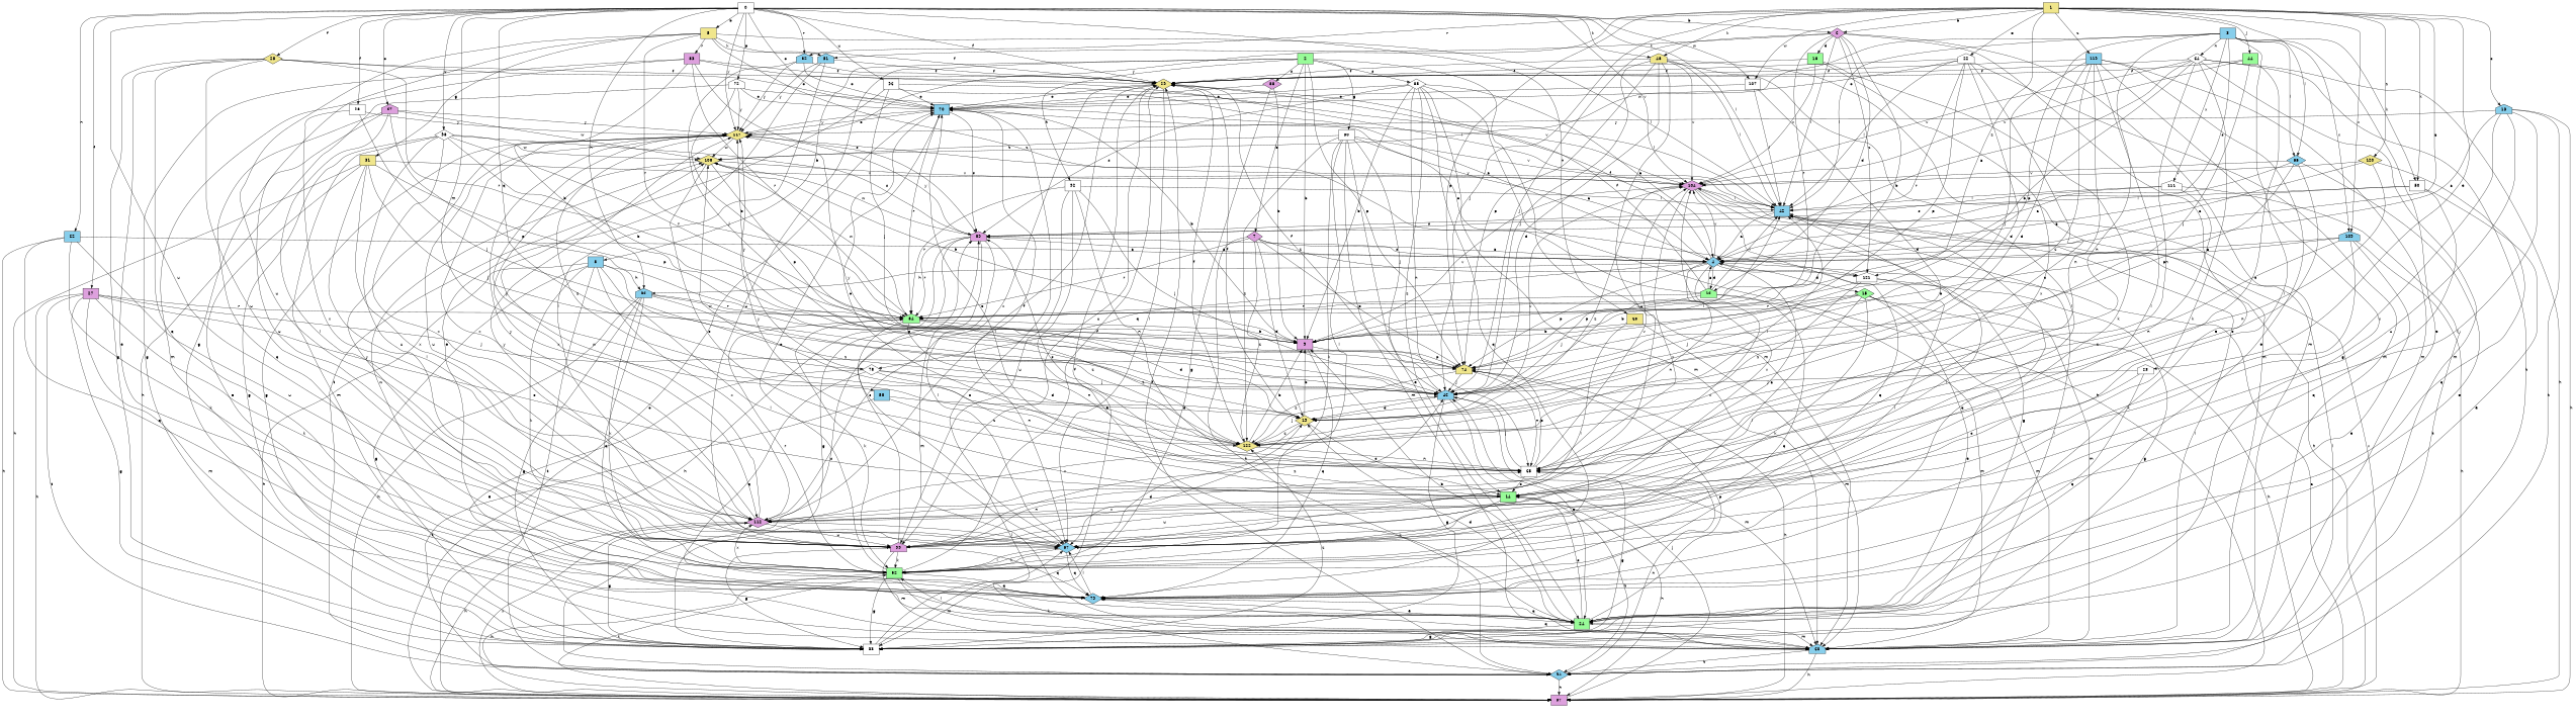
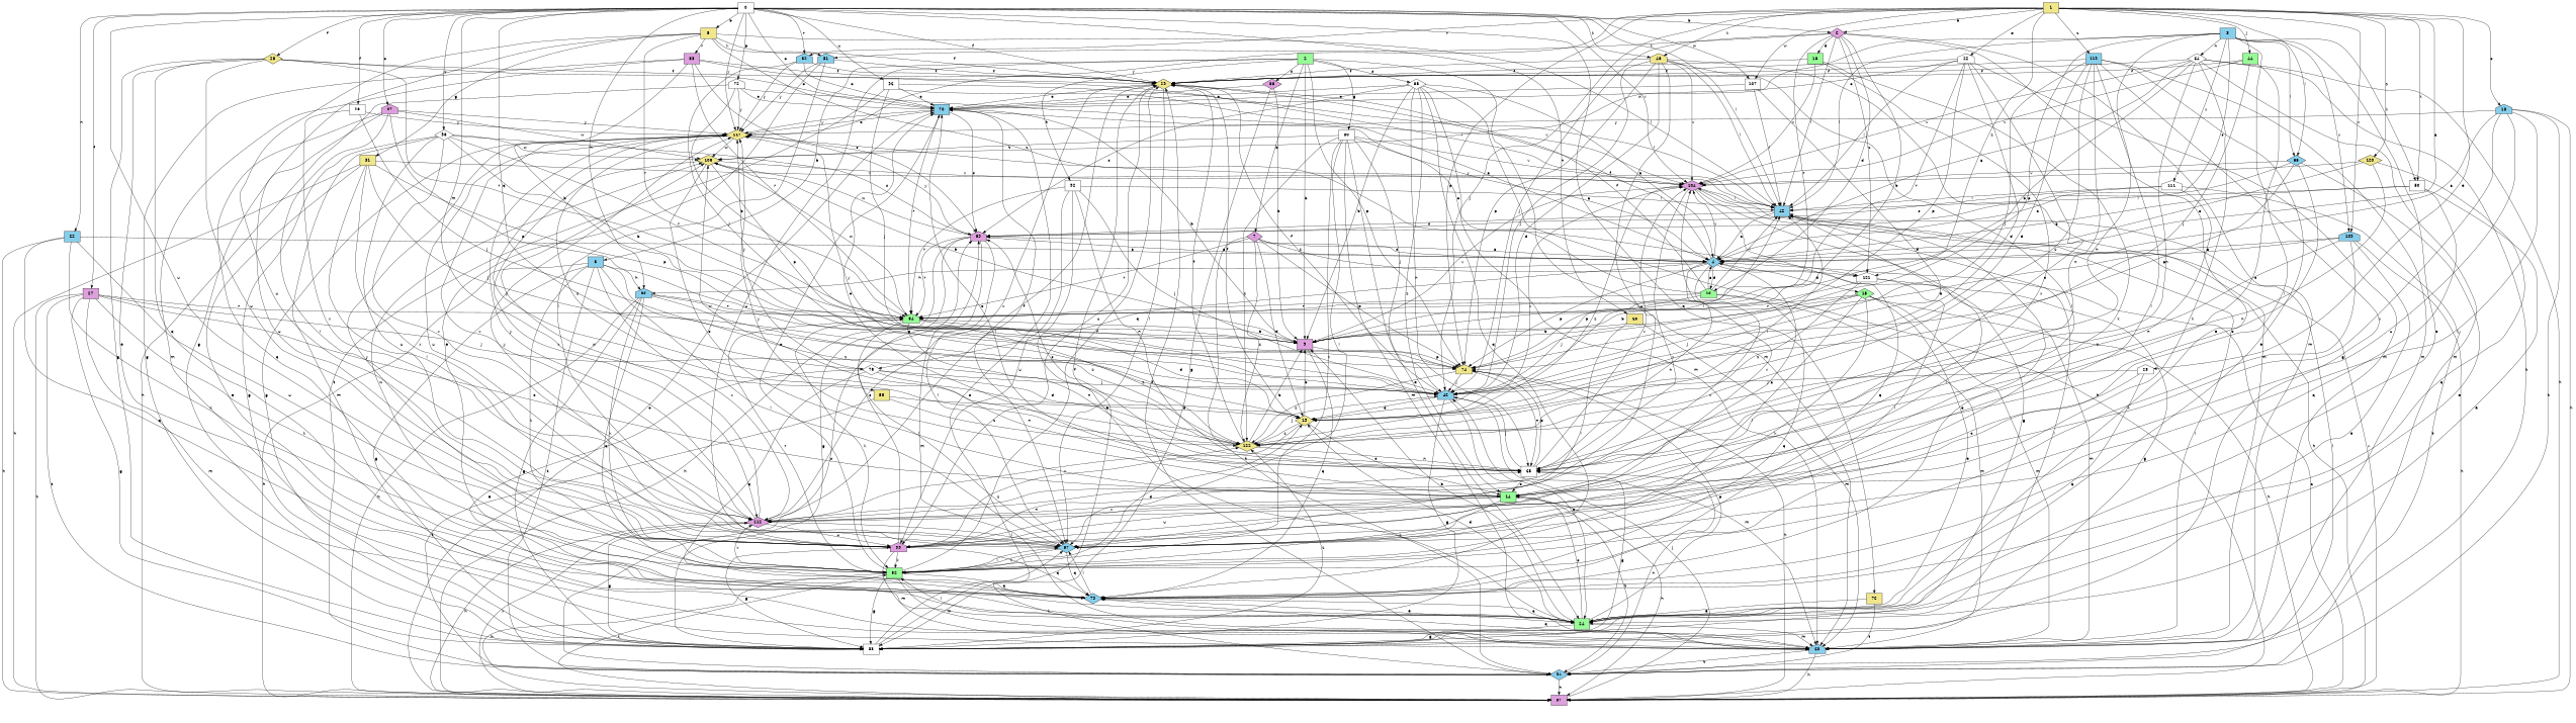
  strict digraph {
    fontname="DejaVu Sans"
    node [fillcolor=skyblue fontname="DejaVu Sans" shape=box style=filled]
    edge [fontname="DejaVu Sans"]
    0 [fillcolor=white]
    5 [fillcolor=khaki]
    6 [fillcolor=plum shape=diamond]
    25 [fillcolor=khaki shape=diamond]
    27 [fillcolor=plum]
    28 [fillcolor=white]
    29 [fillcolor=khaki shape=diamond]
    36 [shape=house]
    42
    48 [fillcolor=khaki shape=house]
-   58
+   58 [fillcolor=khaki]
    62
    63 [fillcolor=khaki]
    67 [fillcolor=plum shape=house]
    70
    72 [fillcolor=white shape=house]
+   76 [fillcolor=khaki]
    78 [fillcolor=white shape=diamond]
    82 [shape=house]
    96 [fillcolor=white]
    98 [fillcolor=white shape=diamond]
    99 [fillcolor=plum shape=house]
    104 [fillcolor=plum shape=diamond]
    107 [fillcolor=white]
    117 [fillcolor=khaki shape=diamond]
    121 [fillcolor=white shape=house]
    31 [fillcolor=khaki]
    33 [fillcolor=white]
    51 [shape=house]
    83 [fillcolor=plum]
    84 [fillcolor=palegreen shape=house]
    46 [shape=house]
    9 [fillcolor=plum]
    60 [shape=house]
    24 [fillcolor=palegreen]
    16 [fillcolor=palegreen shape=house]
    18 [fillcolor=palegreen]
    79 [shape=diamond]
    94 [shape=diamond]
    37 [fillcolor=plum]
    52 [fillcolor=palegreen]
    14 [fillcolor=palegreen]
    112 [fillcolor=plum shape=diamond]
    57 [shape=diamond]
    74 [fillcolor=khaki shape=house]
    122 [fillcolor=khaki shape=diamond]
    4 [shape=diamond]
    89 [fillcolor=plum shape=house]
    19 [fillcolor=khaki shape=diamond]
    55 [shape=diamond]
    108 [fillcolor=khaki shape=diamond]
    65 [fillcolor=white]
    1 [fillcolor=khaki]
    13 [shape=house]
    22 [fillcolor=white shape=house]
    23 [fillcolor=white shape=house]
    44 [fillcolor=palegreen]
    50 [fillcolor=white]
    109 [shape=house]
    119
    120 [fillcolor=khaki shape=diamond]
    15 [fillcolor=palegreen shape=diamond]
    2 [fillcolor=palegreen]
    7 [fillcolor=plum shape=diamond]
    8
    30 [fillcolor=white]
    85 [fillcolor=white shape=diamond]
    88 [fillcolor=plum shape=diamond]
    92 [fillcolor=white]
    3
    64 [fillcolor=white shape=diamond]
    111 [fillcolor=white shape=house]
    0 -> 5 [label=b]
    0 -> 6 [label=b]
    0 -> 25 [label=f]
    0 -> 27 [label=f]
    0 -> 28 [label=f]
    0 -> 29 [label=f]
    0 -> 36 [label=h]
    0 -> 42 [label=i]
    0 -> 48 [label=k]
    0 -> 58 [label=m]
    0 -> 62 [label=n]
    0 -> 63 [label=n]
    0 -> 67 [label=o]
    0 -> 70 [label=o]
    0 -> 72 [label=p]
+   0 -> 76 [label=q]
    0 -> 78 [label=q]
    0 -> 82 [label=r]
    0 -> 96 [label=u]
    0 -> 98 [label=u]
    0 -> 99 [label=u]
    0 -> 104 [label=v]
    0 -> 107 [label=w]
    0 -> 117 [label=y]
    5 -> 29 [label=f]
    5 -> 42 [label=i]
    5 -> 99 [label=u]
    5 -> 121 [label=z]
    5 -> 31 [label=g]
    5 -> 33 [label=g]
    5 -> 51 [label=k]
    5 -> 83 [label=r]
    5 -> 84 [label=r]
    6 -> 42 [label=i]
    6 -> 121 [label=z]
    6 -> 51 [label=k]
    6 -> 84 [label=r]
    6 -> 46 [label=j]
    6 -> 9 [label=b]
    6 -> 60 [label=m]
    6 -> 24 [label=e]
    6 -> 16 [label=d]
    6 -> 18 [label=d]
    25 -> 29 [label=f]
    25 -> 70 [label=o]
    25 -> 99 [label=u]
    25 -> 33 [label=g]
    25 -> 84 [label=r]
    25 -> 24 [label=e]
    25 -> 79 [label=q]
    27 -> 33 [label=g]
    27 -> 84 [label=r]
    27 -> 46 [label=j]
    27 -> 60 [label=m]
    27 -> 94 [label=t]
    27 -> 37 [label=h]
    27 -> 52 [label=k]
    27 -> 14 [label=c]
    28 -> 117 [label=y]
    28 -> 46 [label=j]
    28 -> 112 [label=x]
    29 -> 70 [label=o]
    29 -> 99 [label=u]
    29 -> 112 [label=x]
    29 -> 57 [label=l]
    36 -> 33 [label=g]
    36 -> 84 [label=r]
    36 -> 79 [label=q]
    36 -> 37 [label=h]
    36 -> 52 [label=k]
    36 -> 74 [label=p]
    36 -> 122 [label=z]
    42 -> 117 [label=y]
    42 -> 79 [label=q]
    42 -> 4 [label=a]
    42 -> 89 [label=s]
    48 -> 29 [label=f]
    48 -> 42 [label=i]
    48 -> 99 [label=u]
    48 -> 104 [label=v]
    48 -> 46 [label=j]
    48 -> 60 [label=m]
    48 -> 57 [label=l]
    48 -> 74 [label=p]
    48 -> 19 [label=d]
    58 -> 94 [label=t]
    58 -> 122 [label=z]
    58 -> 19 [label=d]
    62 -> 99 [label=u]
    62 -> 79 [label=q]
    62 -> 37 [label=h]
    62 -> 52 [label=k]
    62 -> 4 [label=a]
    63 -> 9 [label=b]
    63 -> 60 [label=m]
    63 -> 57 [label=l]
    67 -> 99 [label=u]
    67 -> 117 [label=y]
    67 -> 79 [label=q]
    67 -> 57 [label=l]
    67 -> 74 [label=p]
    67 -> 108 [label=w]
    70 -> 117 [label=y]
    70 -> 84 [label=r]
    70 -> 9 [label=b]
    70 -> 57 [label=l]
    70 -> 89 [label=s]
    72 -> 70 [label=o]
    72 -> 104 [label=v]
    72 -> 117 [label=y]
    72 -> 9 [label=b]
    72 -> 37 [label=h]
+   76 -> 24 [label=e]
+   76 -> 94 [label=t]
    78 -> 117 [label=y]
    78 -> 46 [label=j]
    78 -> 24 [label=e]
    78 -> 79 [label=q]
    78 -> 19 [label=d]
    78 -> 65 [label=n]
    82 -> 29 [label=f]
    82 -> 70 [label=o]
    82 -> 117 [label=y]
    82 -> 46 [label=j]
    96 -> 42 [label=i]
    96 -> 70 [label=o]
    96 -> 46 [label=j]
    96 -> 94 [label=t]
    96 -> 4 [label=a]
    98 -> 99 [label=u]
    98 -> 33 [label=g]
    98 -> 84 [label=r]
    98 -> 9 [label=b]
    98 -> 60 [label=m]
    98 -> 112 [label=x]
    98 -> 89 [label=s]
    98 -> 108 [label=w]
    99 -> 42 [label=i]
    99 -> 104 [label=v]
    99 -> 33 [label=g]
    99 -> 60 [label=m]
    99 -> 79 [label=q]
    99 -> 52 [label=k]
-   99 -> 46 [label=z]
+   99 -> 122 [label=z]
    99 -> 89 [label=s]
    99 -> 65 [label=n]
    104 -> 42 [label=i]
    104 -> 33 [label=g]
    104 -> 79 [label=q]
    104 -> 37 [label=h]
    104 -> 112 [label=x]
    104 -> 122 [label=z]
    107 -> 42 [label=i]
    107 -> 70 [label=o]
    107 -> 19 [label=d]
    117 -> 70 [label=o]
    117 -> 99 [label=u]
    117 -> 33 [label=g]
    117 -> 112 [label=x]
    117 -> 122 [label=z]
    117 -> 108 [label=w]
    121 -> 33 [label=g]
    121 -> 57 [label=l]
    121 -> 74 [label=p]
    121 -> 122 [label=z]
    31 -> 104 [label=v]
    31 -> 46 [label=j]
    31 -> 24 [label=e]
    31 -> 37 [label=h]
    31 -> 112 [label=x]
    31 -> 57 [label=l]
    31 -> 74 [label=p]
    33 -> 29 [label=f]
    33 -> 42 [label=i]
    33 -> 57 [label=l]
    33 -> 122 [label=z]
    51 -> 29 [label=f]
    51 -> 117 [label=y]
    51 -> 24 [label=e]
    51 -> 57 [label=l]
    83 -> 29 [label=f]
    83 -> 42 [label=i]
    83 -> 33 [label=g]
    83 -> 84 [label=r]
    83 -> 9 [label=b]
    83 -> 60 [label=m]
    83 -> 89 [label=s]
    84 -> 9 [label=b]
    84 -> 52 [label=k]
    84 -> 57 [label=l]
    84 -> 122 [label=z]
    84 -> 19 [label=d]
    84 -> 108 [label=w]
    84 -> 65 [label=n]
    46 -> 29 [label=f]
    46 -> 42 [label=i]
    46 -> 33 [label=g]
    46 -> 60 [label=m]
    46 -> 24 [label=e]
    46 -> 19 [label=d]
    9 -> 104 [label=v]
    9 -> 79 [label=q]
    9 -> 74 [label=p]
    60 -> 42 [label=i]
    60 -> 79 [label=q]
    60 -> 94 [label=t]
    60 -> 37 [label=h]
    60 -> 52 [label=k]
    24 -> 33 [label=g]
    24 -> 9 [label=b]
    24 -> 60 [label=m]
    24 -> 79 [label=q]
    24 -> 14 [label=c]
    24 -> 74 [label=p]
    24 -> 19 [label=d]
    16 -> 29 [label=f]
    16 -> 42 [label=i]
    16 -> 70 [label=o]
    16 -> 84 [label=r]
    16 -> 46 [label=j]
    16 -> 60 [label=m]
    16 -> 79 [label=q]
    16 -> 4 [label=a]
    18 -> 29 [label=f]
    18 -> 104 [label=v]
    18 -> 52 [label=k]
    18 -> 112 [label=x]
    79 -> 24 [label=e]
    79 -> 57 [label=l]
    79 -> 108 [label=w]
    94 -> 29 [label=f]
    94 -> 42 [label=i]
    94 -> 70 [label=o]
    94 -> 37 [label=h]
    94 -> 89 [label=s]
    94 -> 65 [label=n]
    37 -> 70 [label=o]
    37 -> 104 [label=v]
    37 -> 46 [label=j]
    37 -> 52 [label=k]
    37 -> 112 [label=x]
    37 -> 4 [label=a]
    52 -> 29 [label=f]
    52 -> 70 [label=o]
    52 -> 117 [label=y]
    52 -> 33 [label=g]
    52 -> 84 [label=r]
    52 -> 60 [label=m]
    52 -> 79 [label=q]
    52 -> 37 [label=h]
    52 -> 112 [label=x]
    52 -> 57 [label=l]
    52 -> 19 [label=d]
    14 -> 70 [label=o]
    14 -> 99 [label=u]
    14 -> 117 [label=y]
    14 -> 94 [label=t]
    14 -> 37 [label=h]
    14 -> 52 [label=k]
    14 -> 112 [label=x]
    14 -> 4 [label=a]
    112 -> 29 [label=f]
    112 -> 99 [label=u]
    112 -> 117 [label=y]
    112 -> 33 [label=g]
    112 -> 37 [label=h]
    112 -> 57 [label=l]
    112 -> 108 [label=w]
    57 -> 117 [label=y]
    57 -> 79 [label=q]
    57 -> 52 [label=k]
    74 -> 46 [label=j]
    74 -> 37 [label=h]
    74 -> 122 [label=z]
    74 -> 65 [label=n]
    122 -> 29 [label=f]
    122 -> 42 [label=i]
    122 -> 117 [label=y]
    122 -> 46 [label=j]
    122 -> 9 [label=b]
    122 -> 108 [label=w]
    122 -> 65 [label=n]
    4 -> 29 [label=f]
    4 -> 36 [label=h]
    4 -> 78 [label=q]
    4 -> 104 [label=v]
    4 -> 60 [label=m]
    4 -> 16 [label=d]
    4 -> 112 [label=x]
    4 -> 74 [label=p]
    4 -> 89 [label=s]
    4 -> 65 [label=n]
    4 -> 15 [label=d]
    89 -> 117 [label=y]
    89 -> 33 [label=g]
    89 -> 84 [label=r]
    89 -> 60 [label=m]
    89 -> 37 [label=h]
    89 -> 57 [label=l]
    89 -> 4 [label=a]
    89 -> 108 [label=w]
    19 -> 29 [label=f]
    19 -> 104 [label=v]
    19 -> 117 [label=y]
    19 -> 9 [label=b]
    19 -> 14 [label=c]
    19 -> 112 [label=x]
    19 -> 122 [label=z]
    55 -> 104 [label=v]
    55 -> 24 [label=e]
    55 -> 14 [label=c]
    55 -> 74 [label=p]
    55 -> 4 [label=a]
    108 -> 104 [label=v]
    108 -> 9 [label=b]
    108 -> 14 [label=c]
    108 -> 112 [label=x]
    108 -> 74 [label=p]
    65 -> 70 [label=o]
    65 -> 104 [label=v]
    65 -> 33 [label=g]
    65 -> 46 [label=j]
    65 -> 14 [label=c]
    65 -> 74 [label=p]
    65 -> 89 [label=s]
    1 -> 6 [label=b]
    1 -> 48 [label=k]
    1 -> 82 [label=r]
    1 -> 107 [label=w]
    1 -> 117 [label=y]
    1 -> 121 [label=z]
    1 -> 46 [label=j]
    1 -> 74 [label=p]
    1 -> 4 [label=a]
    1 -> 55 [label=l]
    1 -> 13 [label=c]
    1 -> 22 [label=e]
    1 -> 23 [label=e]
    1 -> 44 [label=j]
    1 -> 50 [label=k]
    1 -> 109 [label=x]
    1 -> 119 [label=z]
    1 -> 120 [label=z]
    13 -> 99 [label=u]
    13 -> 117 [label=y]
    13 -> 94 [label=t]
    13 -> 37 [label=h]
    13 -> 112 [label=x]
    13 -> 57 [label=l]
    13 -> 4 [label=a]
    22 -> 29 [label=f]
    22 -> 42 [label=i]
    22 -> 70 [label=o]
    22 -> 84 [label=r]
    22 -> 60 [label=m]
    22 -> 14 [label=c]
    22 -> 74 [label=p]
    22 -> 19 [label=d]
    23 -> 46 [label=j]
    23 -> 79 [label=q]
    23 -> 14 [label=c]
    44 -> 29 [label=f]
    44 -> 104 [label=v]
    44 -> 46 [label=j]
    44 -> 14 [label=c]
    50 -> 42 [label=i]
    50 -> 24 [label=e]
    50 -> 79 [label=q]
    50 -> 4 [label=a]
    109 -> 9 [label=b]
    109 -> 24 [label=e]
    109 -> 37 [label=h]
    109 -> 52 [label=k]
    109 -> 122 [label=z]
    109 -> 4 [label=a]
    119 -> 29 [label=f]
    119 -> 33 [label=g]
    119 -> 46 [label=j]
    119 -> 60 [label=m]
    119 -> 24 [label=e]
    119 -> 57 [label=l]
    119 -> 122 [label=z]
    119 -> 19 [label=d]
    119 -> 65 [label=n]
    120 -> 104 [label=v]
    120 -> 79 [label=q]
    120 -> 4 [label=a]
    120 -> 65 [label=n]
    15 -> 84 [label=r]
    15 -> 46 [label=j]
    15 -> 9 [label=b]
    15 -> 60 [label=m]
    15 -> 24 [label=e]
    15 -> 37 [label=h]
    15 -> 52 [label=k]
    15 -> 57 [label=l]
    2 -> 99 [label=u]
    2 -> 9 [label=b]
    2 -> 60 [label=m]
    2 -> 74 [label=p]
    2 -> 7 [label=b]
    2 -> 8 [label=b]
    2 -> 30 [label=g]
    2 -> 85 [label=s]
    2 -> 88 [label=s]
    2 -> 92 [label=t]
    7 -> 121 [label=z]
    7 -> 84 [label=r]
    7 -> 94 [label=t]
    7 -> 74 [label=p]
    7 -> 122 [label=z]
    7 -> 4 [label=a]
    7 -> 19 [label=d]
    8 -> 36 [label=h]
    8 -> 33 [label=g]
    8 -> 94 [label=t]
    8 -> 37 [label=h]
    8 -> 52 [label=k]
    8 -> 112 [label=x]
    8 -> 57 [label=l]
    8 -> 122 [label=z]
    30 -> 104 [label=v]
    30 -> 46 [label=j]
    30 -> 60 [label=m]
    30 -> 24 [label=e]
    30 -> 52 [label=k]
    30 -> 57 [label=l]
    30 -> 122 [label=z]
    30 -> 4 [label=a]
    30 -> 108 [label=t]
    85 -> 70 [label=o]
    85 -> 9 [label=b]
    85 -> 60 [label=m]
    85 -> 79 [label=q]
    85 -> 37 [label=h]
    85 -> 14 [label=z]
    85 -> 4 [label=a]
    85 -> 89 [label=s]
    85 -> 65 [label=n]
    88 -> 70 [label=o]
    88 -> 33 [label=g]
    88 -> 9 [label=b]
    92 -> 42 [label=i]
    92 -> 99 [label=u]
    92 -> 84 [label=r]
    92 -> 46 [label=j]
    92 -> 24 [label=e]
    92 -> 65 [label=n]
    3 -> 42 [label=i]
    3 -> 24 [label=e]
    3 -> 57 [label=l]
    3 -> 74 [label=p]
    3 -> 89 [label=s]
    3 -> 55 [label=l]
    3 -> 108 [label=w]
    3 -> 65 [label=n]
    3 -> 50 [label=k]
    3 -> 109 [label=x]
    3 -> 64 [label=n]
    3 -> 111 [label=x]
    64 -> 29 [label=f]
    64 -> 104 [label=v]
    64 -> 9 [label=b]
    64 -> 60 [label=m]
    64 -> 94 [label=t]
    64 -> 37 [label=h]
    64 -> 52 [label=k]
    64 -> 4 [label=a]
    64 -> 65 [label=n]
    111 -> 42 [label=i]
    111 -> 94 [label=t]
    111 -> 89 [label=s]
    111 -> 65 [label=n]
  }
